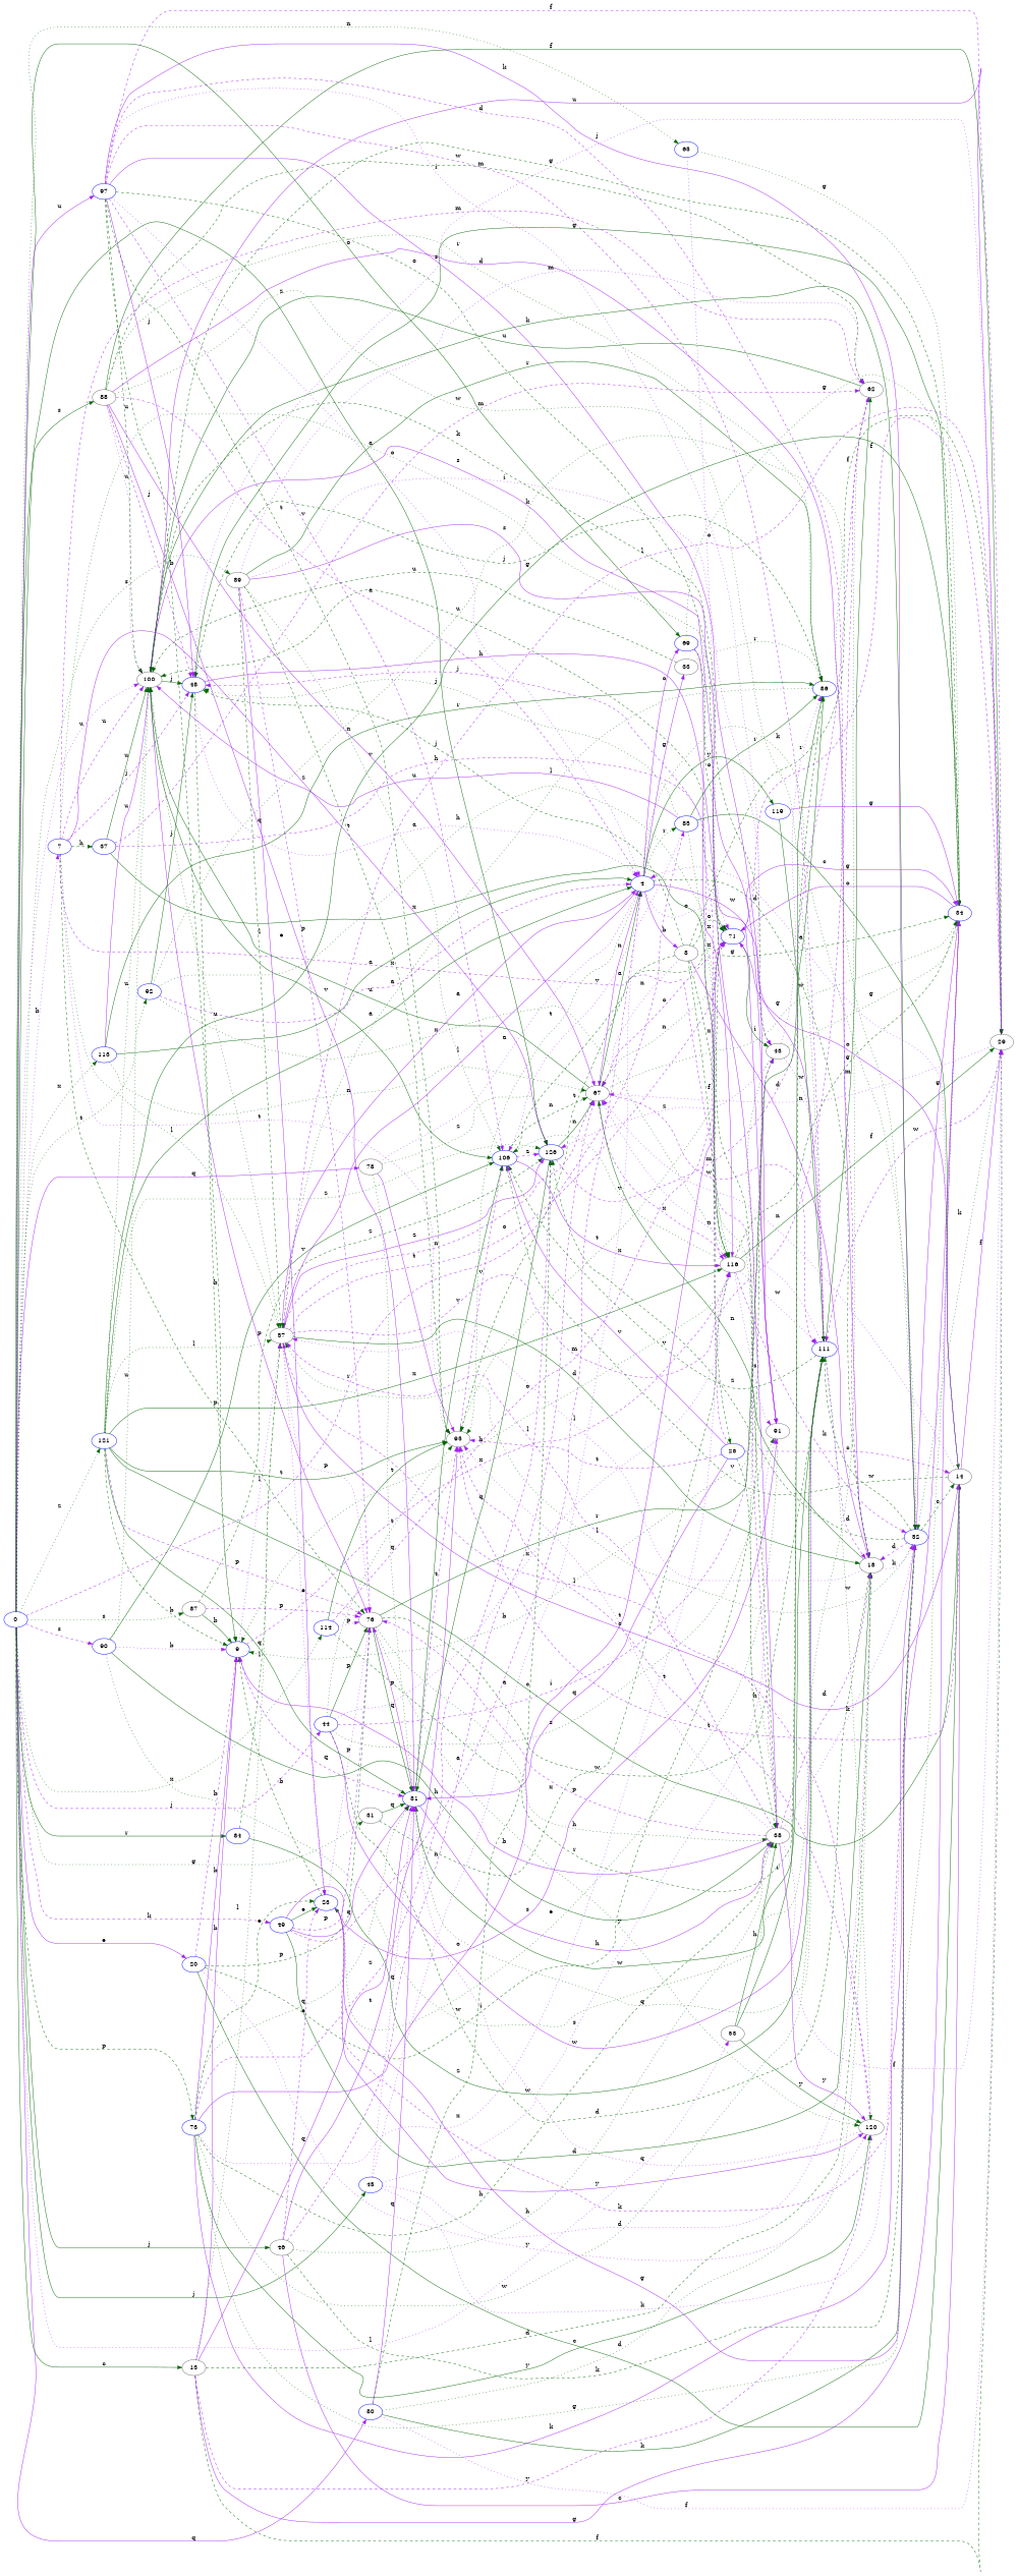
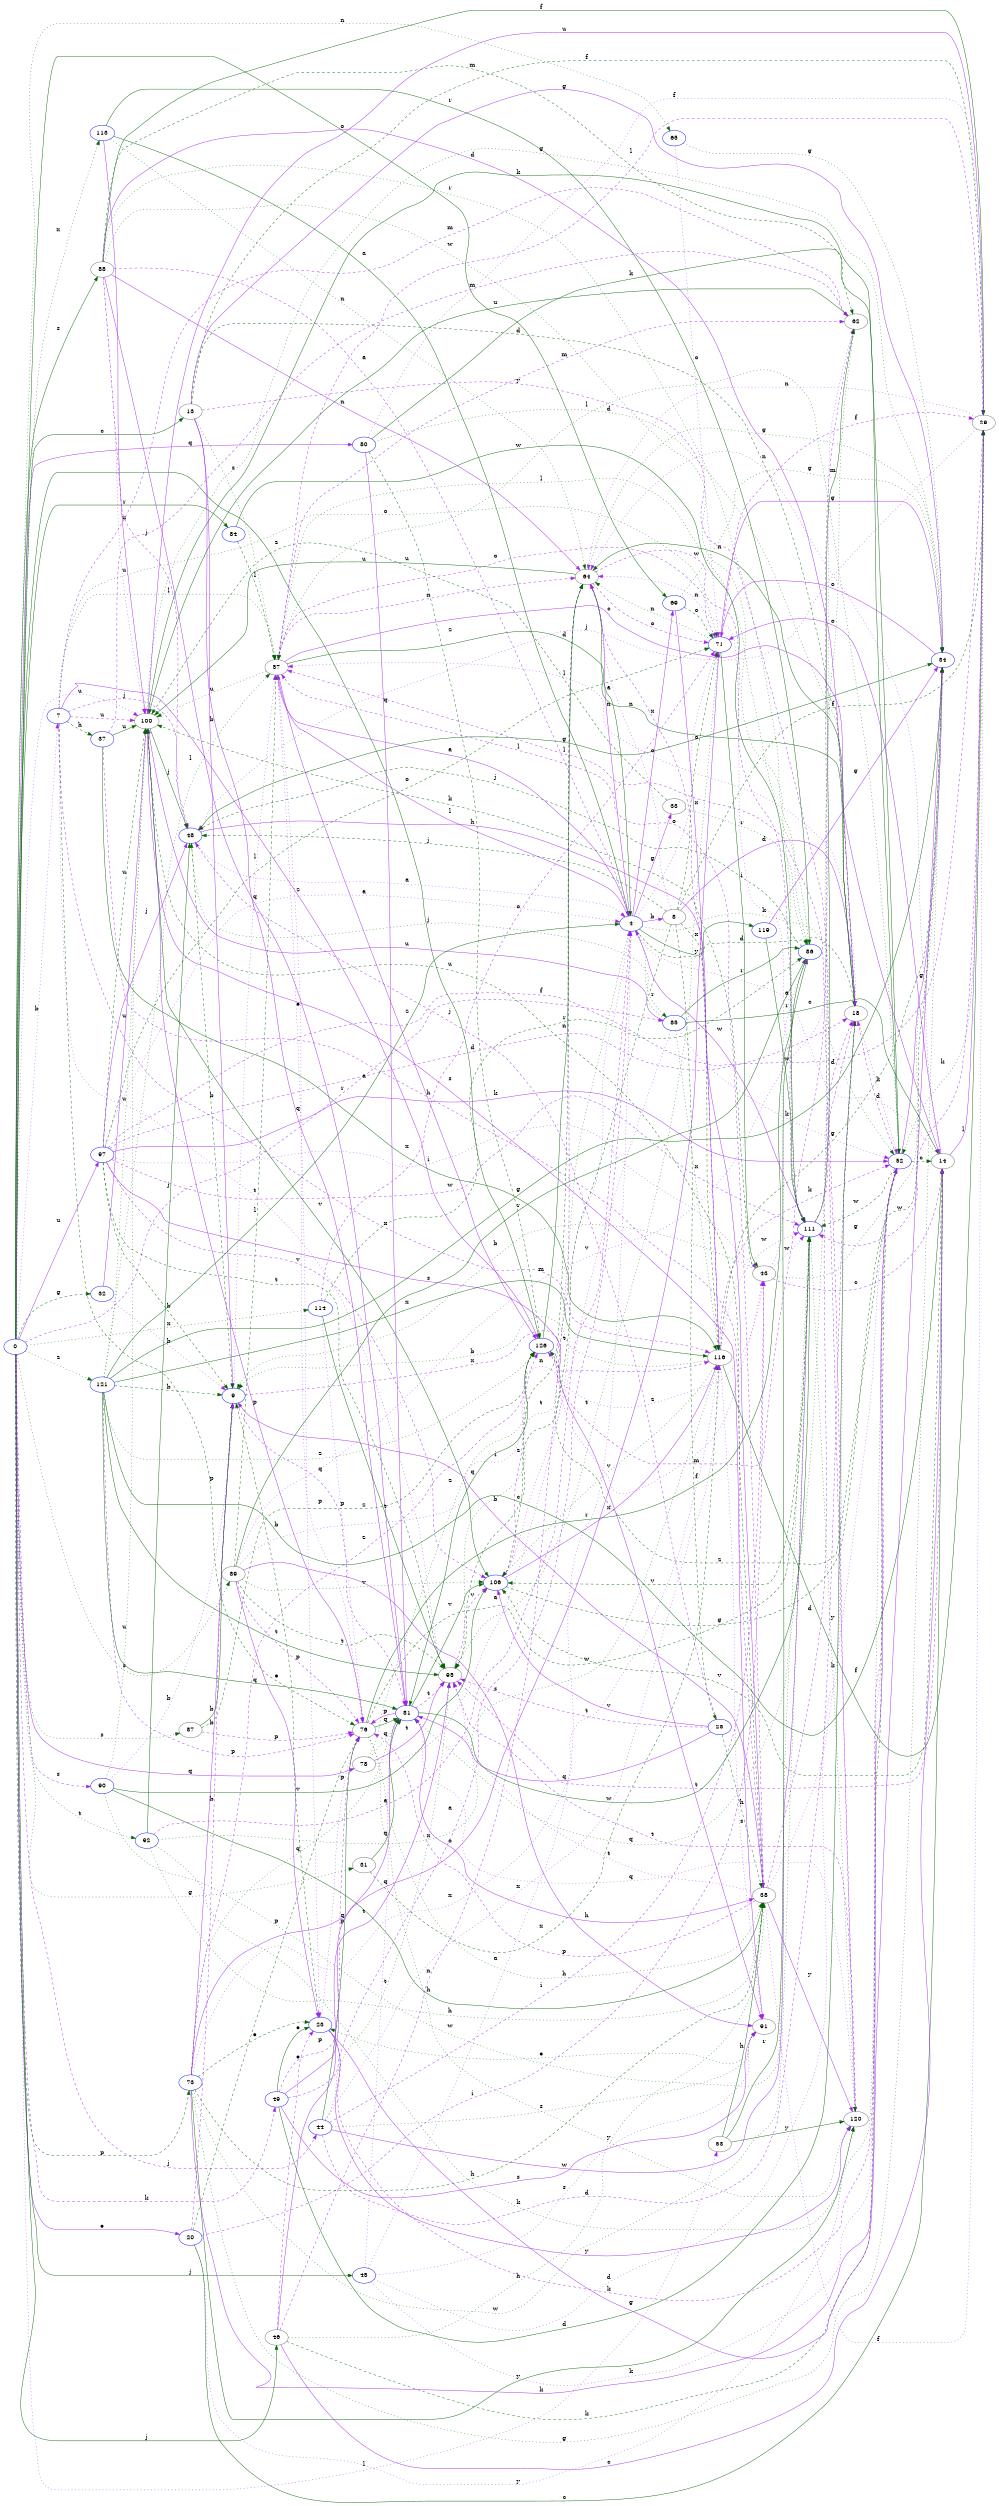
  strict digraph {
    rankdir=LR
    node [color=blue]
    edge [color=purple style=solid]
    0
    7
    13 [color=gray40]
    20
    31 [color=gray40]
+   32
    44
    45
    46 [color=gray40]
    49
    53 [color=gray40]
    65
    69
    73
    78 [color=gray40]
    80
    84
    85
    87 [color=gray40]
    88 [color=gray40]
    89 [color=gray40]
    90
    92
    97
    100 [color=gray40]
    113
    114
    121
    126
    57 [color=gray40]
    71
    95 [color=gray40]
    37
    48
    62 [color=gray40]
    76 [color=gray40]
    116 [color=gray40]
    18 [color=gray40]
    29 [color=gray40]
    9
    81
    34
    120 [color=gray40]
    14 [color=gray40]
    43 [color=gray40]
    111
    91 [color=gray40]
    4
    52
-   67 [color=gray40]
+   67 [color=gray40 label=64]
    23
    38 [color=gray40]
    86
    106
    8 [color=gray40]
    33 [color=gray40]
    119
    28
    0 -> 7 [label=b style=dotted]
    0 -> 13 [color=darkgreen label=c]
    0 -> 20 [label=e]
    0 -> 31 [color=darkgreen label=g style=dotted]
+   0 -> 32 [color=darkgreen label=g style=dashed]
    0 -> 44 [label=j style=dashed]
    0 -> 45 [color=darkgreen label=j]
    0 -> 46 [color=darkgreen label=j]
    0 -> 49 [label=k style=dashed]
    0 -> 53 [label=l style=dotted]
    0 -> 65 [color=darkgreen label=n style=dotted]
    0 -> 69 [color=darkgreen label=o]
    0 -> 73 [color=darkgreen label=p style=dashed]
    0 -> 78 [label=q]
    0 -> 80 [label=q]
    0 -> 84 [color=darkgreen label=r]
    0 -> 85 [label=r style=dashed]
    0 -> 87 [color=darkgreen label=s style=dotted]
    0 -> 88 [color=darkgreen label=s]
    0 -> 89 [color=darkgreen label=s style=dotted]
    0 -> 90 [label=s style=dashed]
    0 -> 92 [color=darkgreen label=t style=dotted]
    0 -> 97 [label=u]
    0 -> 100 [label=u style=dotted]
    0 -> 113 [color=darkgreen label=x style=dotted]
    0 -> 114 [color=darkgreen label=x style=dotted]
    0 -> 121 [color=darkgreen label=z style=dotted]
    0 -> 126 [color=darkgreen label=z]
    7 -> 100 [label=u style=dashed]
    7 -> 126 [label=z]
    7 -> 57 [color=darkgreen label=l style=dotted]
    7 -> 71 [color=darkgreen label=o style=dotted]
    7 -> 95 [label=t style=dotted]
    7 -> 37 [color=darkgreen label=h style=dashed]
    7 -> 48 [label=j style=dashed]
    7 -> 62 [label=m style=dashed]
    7 -> 76 [color=darkgreen label=p style=dashed]
    7 -> 116 [label=x style=dashed]
-   13 -> 57 [color=darkgreen label=l style=dotted]
+   13 -> 57 [color=darkgreen label=s style=dotted]
    13 -> 18 [color=darkgreen label=d style=dashed]
    13 -> 29 [color=darkgreen label=f style=dashed]
    13 -> 9 [label=b]
    13 -> 81 [label=q]
    13 -> 34 [label=g]
    13 -> 120 [label=y style=dashed]
    20 -> 76 [color=darkgreen label=p style=dashed]
    20 -> 9 [label=b style=dashed]
    20 -> 120 [label=y style=dotted]
    20 -> 14 [color=darkgreen label=c]
-   20 -> 43 [color=darkgreen label=i style=dashed]
+   20 -> 43 [label=i style=dashed]
    31 -> 116 [color=darkgreen label=x style=dashed]
    31 -> 81 [color=darkgreen label=q]
+   32 -> 100 [label=u]
+   32 -> 9 [label=b style=dotted]
    44 -> 95 [color=darkgreen label=t style=dotted]
    44 -> 76 [color=darkgreen label=p]
    44 -> 116 [label=x style=dotted]
-   44 -> 18 [color=darkgreen label=d style=dashed]
+   44 -> 18 [label=d style=dashed]
    44 -> 43 [label=i style=dashed]
    44 -> 111 [label=w]
    44 -> 91 [color=darkgreen label=s style=dotted]
    45 -> 18 [label=d style=dotted]
    45 -> 81 [label=q style=dotted]
    45 -> 91 [label=s style=dotted]
    45 -> 4 [label=a style=dotted]
    45 -> 52 [label=k style=dotted]
    46 -> 95 [label=t]
    46 -> 14 [label=c]
    46 -> 52 [color=darkgreen label=k style=dashed]
    46 -> 67 [label=n style=dashed]
    46 -> 23 [label=e style=dashed]
    46 -> 38 [color=darkgreen label=h style=dotted]
    49 -> 76 [label=p style=dashed]
    49 -> 18 [color=darkgreen label=d]
    49 -> 81 [label=q]
    49 -> 91 [label=s]
    49 -> 4 [label=a style=dashed]
    49 -> 23 [color=darkgreen label=e]
    53 -> 120 [color=darkgreen label=y]
    53 -> 38 [color=darkgreen label=h]
    53 -> 86 [color=darkgreen label=r]
    65 -> 71 [label=o style=dotted]
    65 -> 34 [color=darkgreen label=g style=dotted]
    69 -> 71 [color=darkgreen label=o style=dashed]
    69 -> 116 [label=x]
    69 -> 34 [color=darkgreen label=g style=dotted]
    73 -> 126 [label=z style=dashed]
    73 -> 71 [label=o]
    73 -> 116 [label=x style=dotted]
    73 -> 9 [label=b]
    73 -> 81 [color=darkgreen label=q style=dotted]
    73 -> 34 [color=darkgreen label=g style=dotted]
    73 -> 120 [color=darkgreen label=y]
    73 -> 111 [color=darkgreen label=w style=dotted]
    73 -> 52 [label=k]
    73 -> 23 [color=darkgreen label=e style=dashed]
    73 -> 38 [color=darkgreen label=h style=dashed]
    78 -> 126 [color=darkgreen label=z style=dotted]
    78 -> 95 [label=t]
    78 -> 81 [color=darkgreen label=q style=dotted]
    78 -> 4 [label=a style=dotted]
    80 -> 126 [color=darkgreen label=z style=dashed]
    80 -> 18 [color=darkgreen label=d style=dotted]
    80 -> 29 [label=f style=dotted]
    80 -> 81 [label=q]
    80 -> 52 [color=darkgreen label=k]
    84 -> 57 [color=darkgreen label=l style=dashed]
    84 -> 111 [color=darkgreen label=w]
    85 -> 100 [label=u]
    85 -> 48 [color=darkgreen label=j style=dotted]
    85 -> 116 [color=darkgreen label=x style=dotted]
    85 -> 14 [color=darkgreen label=c]
+   85 -> 52 [label=k style=dotted]
    85 -> 86 [color=darkgreen label=r]
    85 -> 106 [label=v style=dotted]
    87 -> 126 [color=darkgreen label=z style=dashed]
    87 -> 76 [label=p style=dashed]
    87 -> 9 [color=darkgreen label=b]
    88 -> 100 [label=u style=dotted]
    88 -> 48 [label=j style=dashed]
    88 -> 62 [color=darkgreen label=m style=dashed]
    88 -> 18 [label=d]
    88 -> 29 [color=darkgreen label=f]
    88 -> 81 [label=q]
    88 -> 111 [color=darkgreen label=w style=dotted]
    88 -> 4 [label=a style=dashed]
    88 -> 67 [label=n]
    88 -> 86 [color=darkgreen label=r style=dotted]
    89 -> 57 [color=darkgreen label=l style=dashed]
    89 -> 95 [color=darkgreen label=t style=dashed]
    89 -> 62 [label=m style=dotted]
    89 -> 76 [label=p style=dashed]
    89 -> 43 [label=i style=dotted]
    89 -> 91 [label=s]
    89 -> 23 [label=e]
    89 -> 86 [color=darkgreen label=r]
    89 -> 106 [color=darkgreen label=v style=dotted]
    90 -> 100 [color=darkgreen label=u style=dotted]
    90 -> 9 [label=b style=dotted]
    90 -> 111 [color=darkgreen label=w style=dotted]
    90 -> 38 [color=darkgreen label=h]
    90 -> 106 [color=darkgreen label=v]
    92 -> 48 [color=darkgreen label=j]
    92 -> 116 [color=darkgreen label=x style=dotted]
    92 -> 4 [label=a style=dashed]
    92 -> 52 [color=darkgreen label=k style=dotted]
    92 -> 38 [color=darkgreen label=h style=dotted]
    97 -> 100 [color=darkgreen label=u style=dashed]
    97 -> 71 [color=darkgreen label=o style=dashed]
    97 -> 95 [color=darkgreen label=t style=dashed]
    97 -> 48 [label=j]
    97 -> 18 [label=d style=dashed]
    97 -> 29 [label=f style=dashed]
    97 -> 9 [color=darkgreen label=b style=dashed]
    97 -> 43 [label=i style=dotted]
    97 -> 111 [label=w style=dashed]
    97 -> 91 [label=s]
    97 -> 4 [label=a style=dotted]
    97 -> 52 [label=k]
    97 -> 106 [label=v style=dashed]
    100 -> 48 [color=darkgreen label=j]
    100 -> 76 [label=p]
-   100 -> 34 [color=darkgreen label=g style=dashed]
+   100 -> 34 [color=darkgreen label=g style=dotted]
    100 -> 91 [label=s]
    100 -> 52 [color=darkgreen label=k]
    100 -> 106 [color=darkgreen label=v]
    113 -> 100 [label=u]
    113 -> 4 [color=darkgreen label=a]
    113 -> 67 [color=darkgreen label=n style=dotted]
    113 -> 86 [color=darkgreen label=r]
    114 -> 71 [label=o style=dashed]
    114 -> 95 [color=darkgreen label=t]
    114 -> 76 [label=p style=dotted]
    114 -> 86 [color=darkgreen label=r style=dashed]
    121 -> 100 [color=darkgreen label=u style=dotted]
    121 -> 126 [color=darkgreen label=z style=dotted]
    121 -> 57 [color=darkgreen label=l style=dotted]
    121 -> 95 [color=darkgreen label=t]
    121 -> 76 [label=p style=dashed]
    121 -> 116 [color=darkgreen label=x]
    121 -> 9 [color=darkgreen label=b style=dashed]
    121 -> 81 [color=darkgreen label=q]
    121 -> 34 [color=darkgreen label=g]
    121 -> 14 [color=darkgreen label=c]
    121 -> 4 [color=darkgreen label=a]
    126 -> 62 [label=m style=dashed]
    126 -> 81 [color=darkgreen label=q]
    126 -> 67 [color=darkgreen label=n]
    57 -> 100 [color=darkgreen label=u style=dotted]
    57 -> 126 [label=z]
    57 -> 71 [label=o style=dashed]
    57 -> 62 [label=m style=dashed]
    57 -> 76 [label=p style=dotted]
    57 -> 18 [color=darkgreen label=d]
    57 -> 14 [label=c]
    57 -> 4 [label=a]
    57 -> 67 [label=n style=dashed]
    57 -> 23 [label=e style=dotted]
    71 -> 95 [color=darkgreen label=t style=dotted]
    71 -> 29 [label=f style=dashed]
    71 -> 34 [label=g]
    71 -> 43 [color=darkgreen label=i]
    71 -> 67 [color=darkgreen label=n style=dotted]
    95 -> 106 [label=v style=dashed]
    37 -> 100 [color=darkgreen label=u]
    37 -> 62 [label=m style=dashed]
    37 -> 116 [color=darkgreen label=x]
    37 -> 38 [label=h style=dashed]
    48 -> 9 [color=darkgreen label=b style=dashed]
    48 -> 34 [color=darkgreen label=g]
    48 -> 4 [label=a style=dotted]
    48 -> 38 [label=h]
    62 -> 100 [color=darkgreen label=u]
    62 -> 81 [color=darkgreen label=q style=dotted]
    76 -> 81 [color=darkgreen label=q]
    76 -> 120 [color=darkgreen label=y style=dotted]
    76 -> 111 [color=darkgreen label=w style=dashed]
    76 -> 38 [color=darkgreen label=h style=dotted]
    76 -> 86 [color=darkgreen label=r]
    116 -> 29 [color=darkgreen label=f]
    116 -> 9 [color=darkgreen label=b style=dotted]
    116 -> 34 [color=darkgreen label=g style=dashed]
    116 -> 111 [label=w style=dotted]
    116 -> 91 [label=s style=dotted]
    116 -> 52 [label=k style=dashed]
    116 -> 106 [color=darkgreen label=v style=dotted]
    18 -> 57 [label=l style=dotted]
    18 -> 52 [label=k style=dotted]
    18 -> 67 [color=darkgreen label=n]
    29 -> 100 [label=u]
    29 -> 57 [label=l style=dashed]
    29 -> 48 [label=j style=dotted]
    29 -> 111 [label=w style=dashed]
    29 -> 52 [color=darkgreen label=k style=dotted]
    29 -> 67 [label=n style=dotted]
    9 -> 57 [label=l style=dotted]
    9 -> 116 [label=x style=dashed]
    9 -> 81 [label=q style=dashed]
    81 -> 95 [label=t style=dashed]
    81 -> 76 [label=p]
    81 -> 111 [color=darkgreen label=w]
    81 -> 38 [label=h]
    81 -> 106 [color=darkgreen label=v]
    34 -> 71 [label=o]
    120 -> 57 [label=l style=dashed]
    120 -> 95 [label=t style=dashed]
    120 -> 81 [label=q style=dotted]
    14 -> 71 [label=o]
    14 -> 95 [label=t style=dashed]
-   14 -> 29 [label=f]
+   14 -> 29 [label=l]
    14 -> 4 [label=a style=dotted]
    14 -> 67 [label=n style=dotted]
    14 -> 106 [color=darkgreen label=v style=dashed]
    43 -> 100 [color=darkgreen label=k style=dashed]
    43 -> 126 [label=z style=dotted]
    43 -> 9 [color=darkgreen label=b style=dotted]
    43 -> 34 [color=darkgreen label=g style=dotted]
    43 -> 111 [label=w style=dotted]
    43 -> 86 [label=r style=dotted]
    111 -> 62 [color=darkgreen label=m]
    111 -> 18 [label=d style=dashed]
-   111 -> 120 [color=darkgreen label=w style=dotted]
+   111 -> 120 [color=darkgreen label=y style=dotted]
    111 -> 67 [label=n style=dotted]
    111 -> 106 [color=darkgreen label=v style=dashed]
    91 -> 23 [color=darkgreen label=e style=dotted]
    4 -> 69 [label=o]
    4 -> 85 [color=darkgreen label=r style=dotted]
    4 -> 57 [label=l]
    4 -> 71 [label=o style=dotted]
    4 -> 95 [color=darkgreen label=t style=dotted]
    4 -> 18 [color=darkgreen label=d style=dashed]
    4 -> 111 [label=w]
    4 -> 52 [color=darkgreen label=k style=dotted]
    4 -> 67 [label=n]
    4 -> 8 [label=b]
    4 -> 33 [label=g]
    4 -> 119 [color=darkgreen label=y]
    52 -> 126 [color=darkgreen label=z style=dashed]
    52 -> 57 [color=darkgreen label=l style=dotted]
    52 -> 18 [label=d style=dashed]
    52 -> 34 [label=g]
    52 -> 14 [color=darkgreen label=c style=dashed]
    52 -> 111 [color=darkgreen label=w style=dashed]
    67 -> 100 [color=darkgreen label=u]
    67 -> 71 [label=o style=dashed]
    67 -> 116 [label=x style=dashed]
    67 -> 34 [color=darkgreen label=g style=dotted]
    67 -> 111 [label=w style=dashed]
    67 -> 4 [color=darkgreen label=a]
    23 -> 76 [label=p style=dotted]
    23 -> 9 [color=darkgreen label=b style=dashed]
    23 -> 34 [label=g]
    23 -> 120 [label=y]
    23 -> 52 [label=k style=dashed]
    38 -> 100 [color=darkgreen label=u style=dashed]
    38 -> 57 [label=l style=dashed]
    38 -> 95 [label=t style=dotted]
    38 -> 76 [label=p style=dashed]
    38 -> 18 [label=d style=dashed]
    38 -> 29 [label=f style=dotted]
    38 -> 9 [label=b]
    38 -> 120 [label=y]
    38 -> 52 [label=k style=dotted]
    86 -> 57 [color=darkgreen label=l style=dotted]
    86 -> 48 [color=darkgreen label=j style=dashed]
    106 -> 126 [label=z style=dashed]
    106 -> 116 [label=x]
    106 -> 34 [color=darkgreen label=g style=dashed]
    106 -> 67 [color=darkgreen label=n style=dashed]
    8 -> 71 [color=darkgreen label=o style=dashed]
    8 -> 95 [color=darkgreen label=t style=dashed]
    8 -> 48 [color=darkgreen label=j style=dashed]
    8 -> 116 [color=darkgreen label=x style=dashed]
    8 -> 18 [label=d]
    8 -> 29 [color=darkgreen label=f style=dashed]
    8 -> 67 [label=n style=dotted]
    8 -> 28 [color=darkgreen label=f style=dashed]
    33 -> 100 [color=darkgreen label=u style=dashed]
    33 -> 86 [color=darkgreen label=r style=dotted]
    119 -> 34 [label=g]
    119 -> 111 [color=darkgreen label=w]
    28 -> 95 [label=t style=dashed]
    28 -> 48 [label=j style=dashed]
    28 -> 81 [label=q]
-   28 -> 14 [label=c style=dashed]
+   43 -> 14 [label=c style=dashed]
    28 -> 38 [color=darkgreen label=h style=dashed]
    28 -> 106 [label=v]
  }
